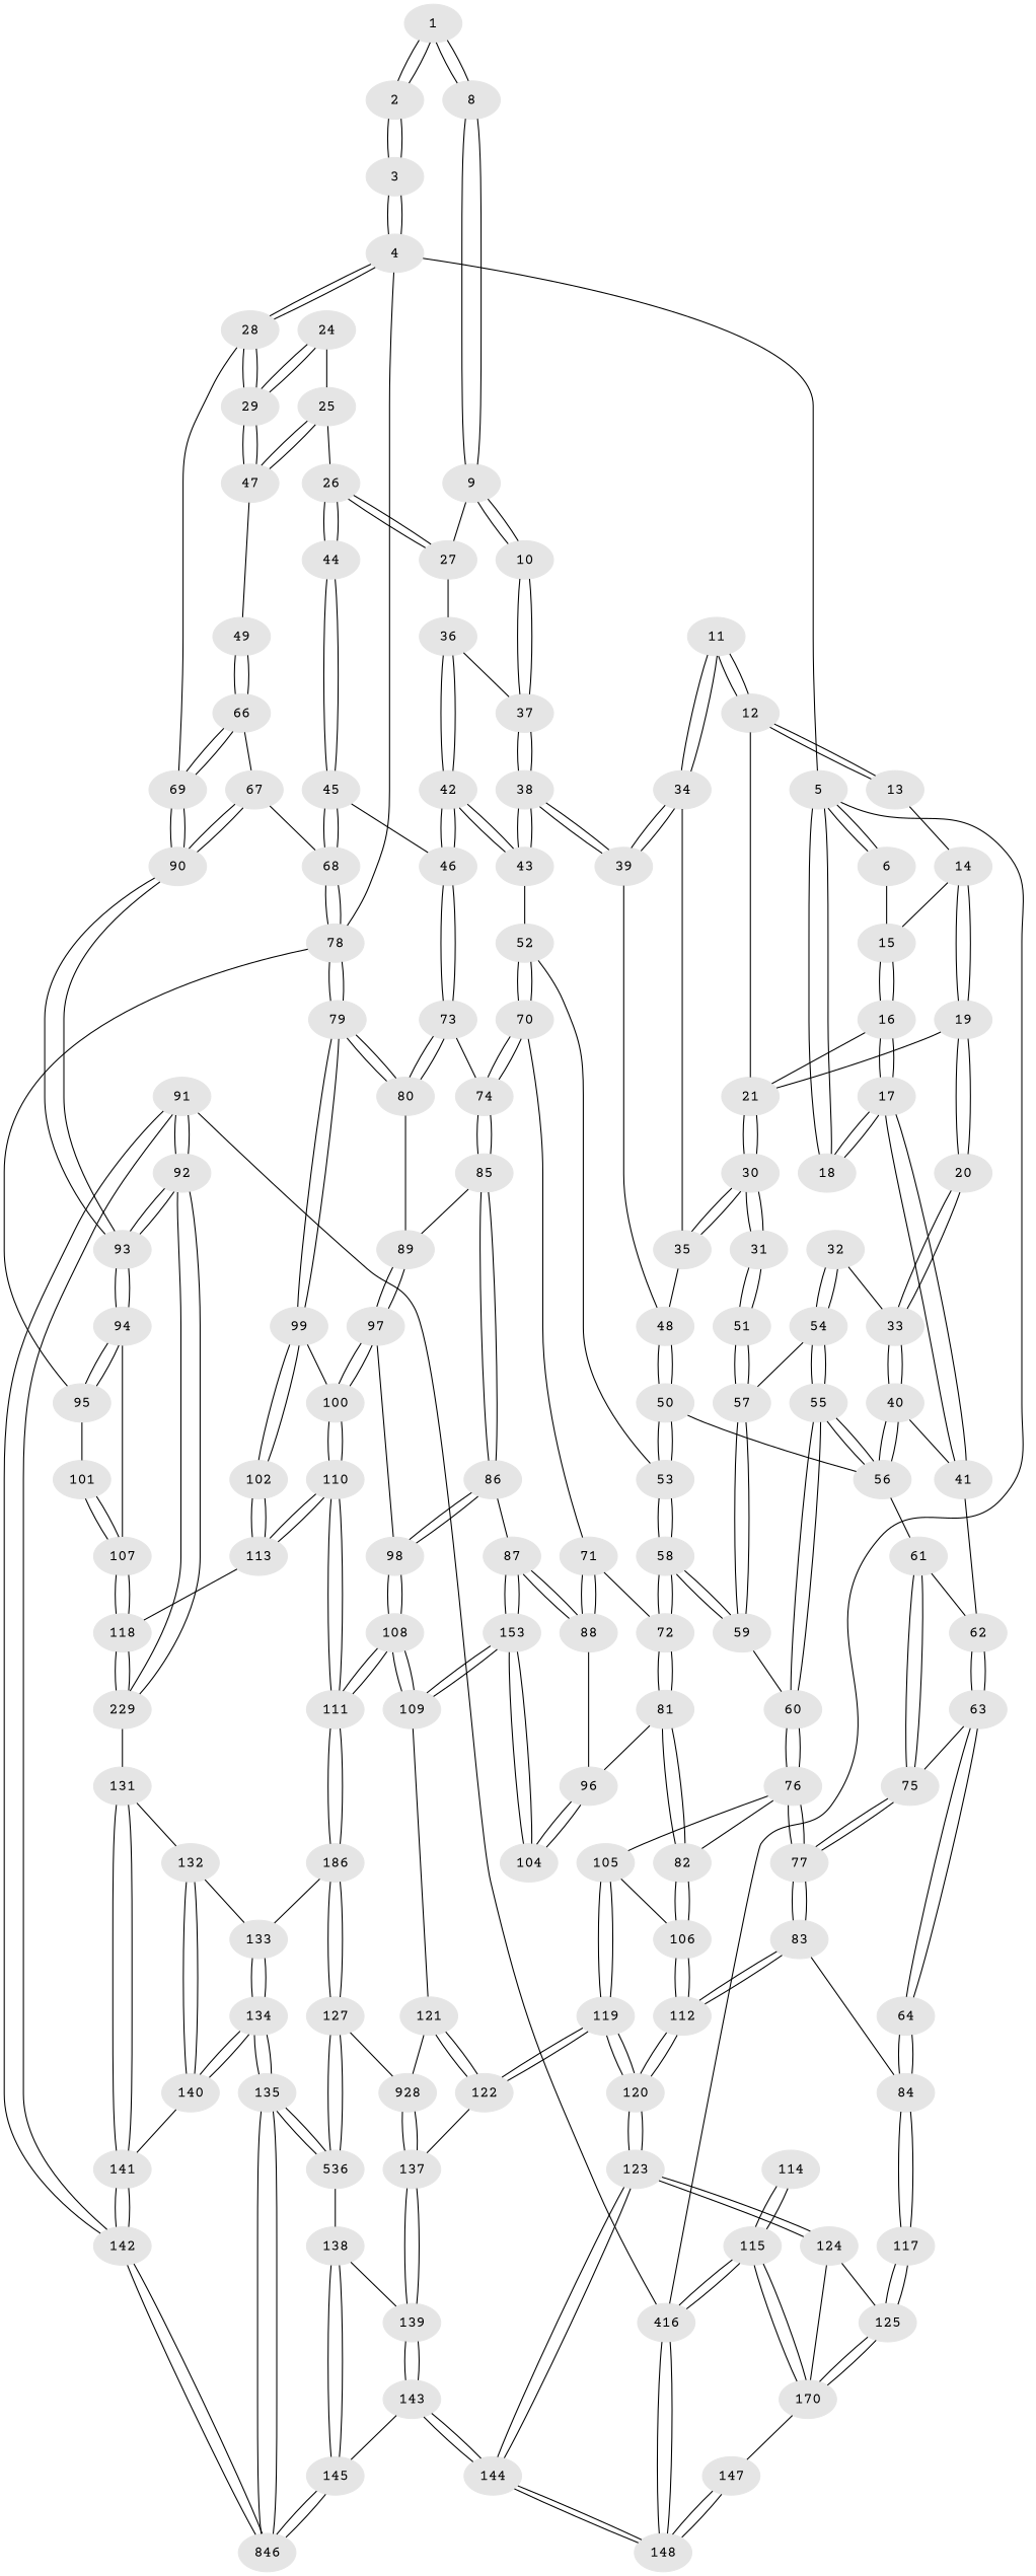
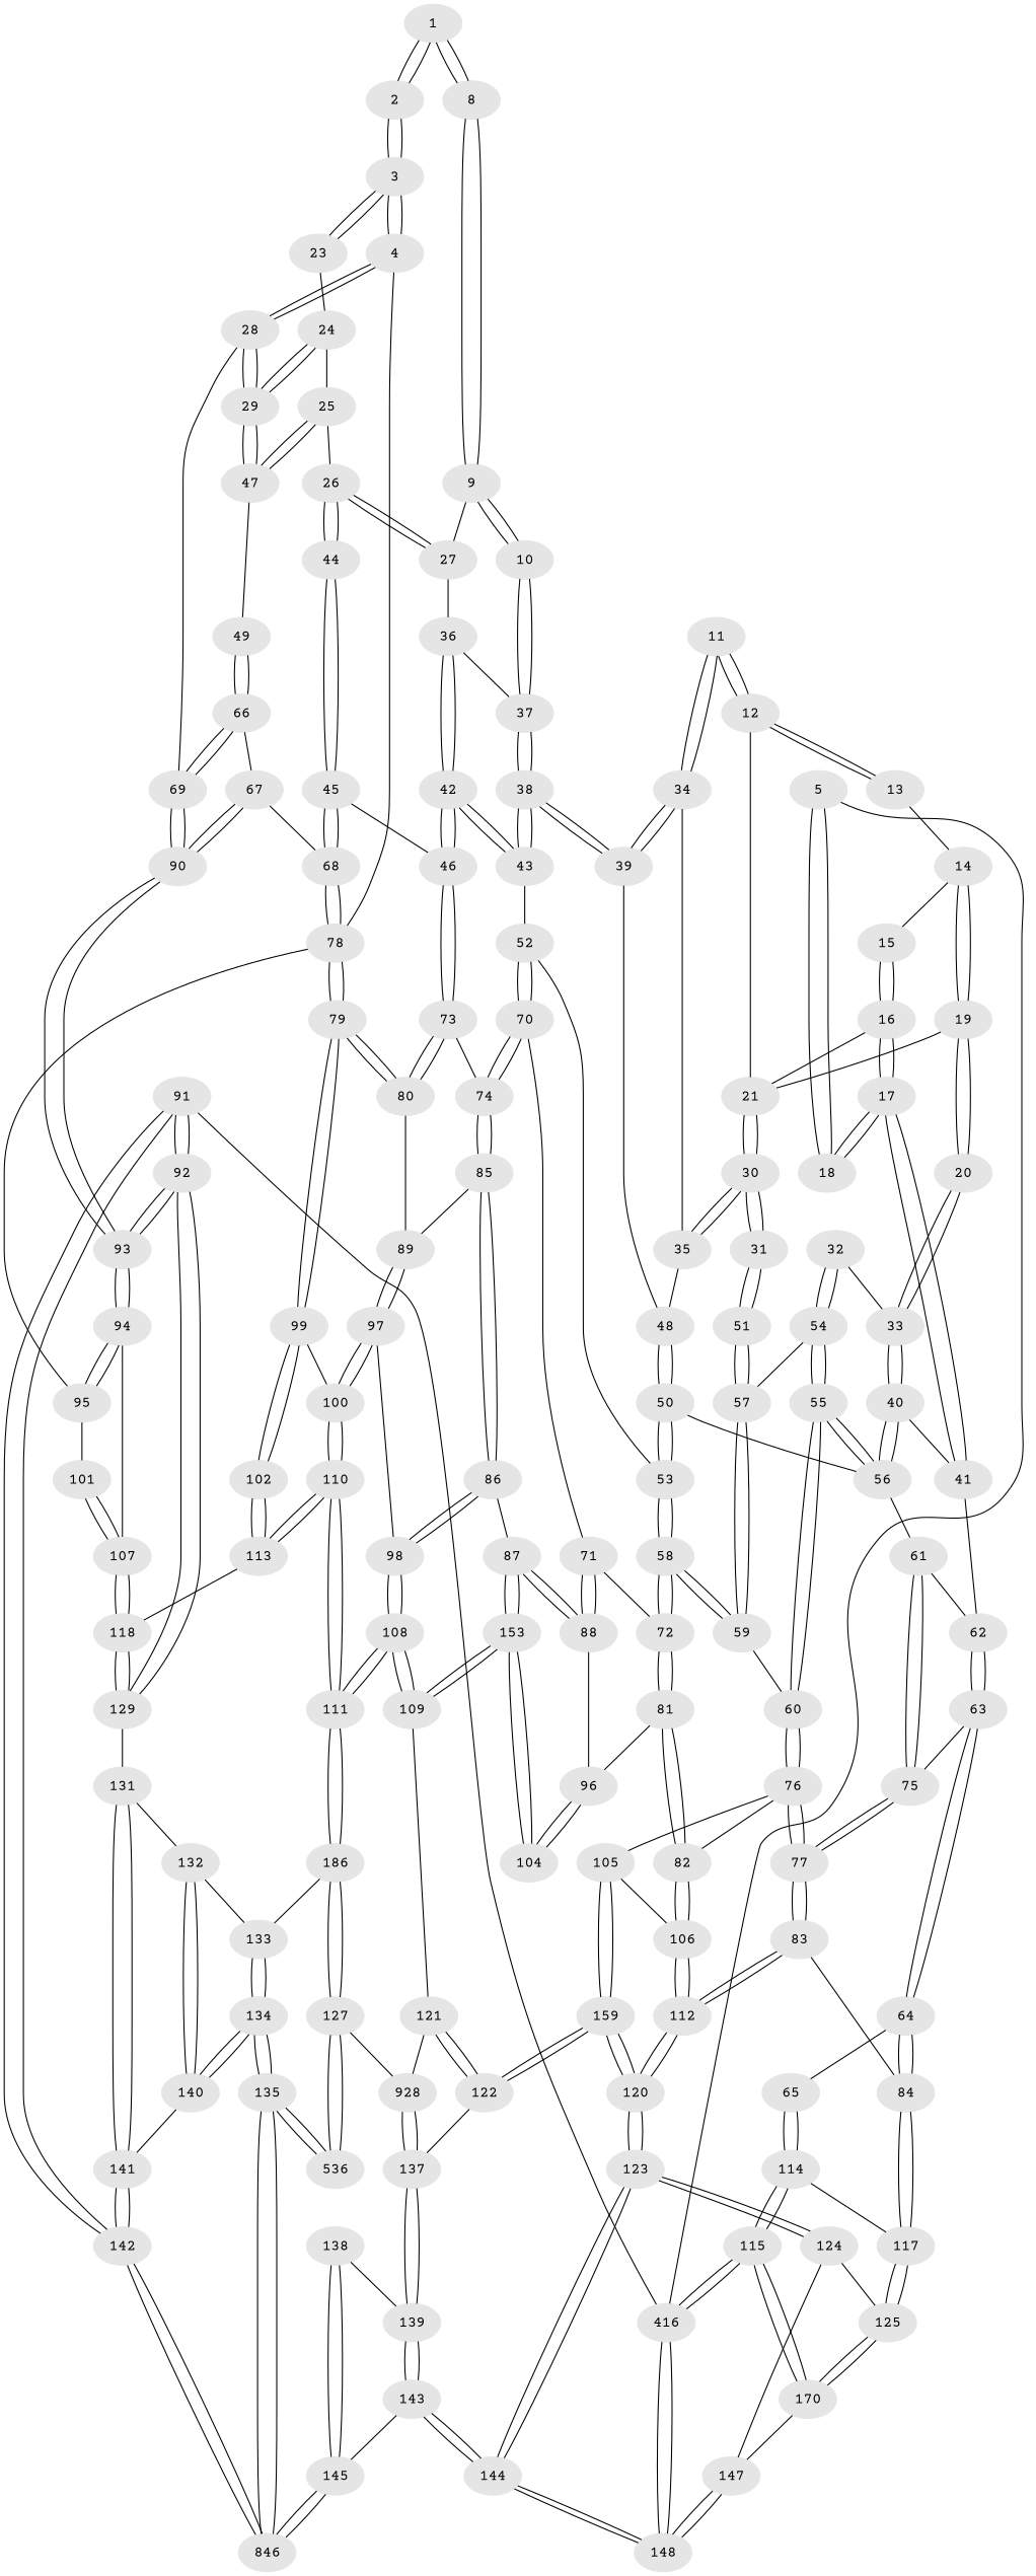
  graph {
    fontname="Courier Prime"
    node [color=gray90 fontname="Courier Prime" style=filled]
    edge [fontname="Courier Prime"]
    1
    2
    8
    3
    9
    4
+   23
    5
    28
    78
    24
-   6
    18
    n14 [label=416]
    29
    69
    91
    92
    142
    15
    148
    16
    13
    14
    10
    27
    37
    36
    11
    12
    34
    38
    21
    35
    39
    30
    19
    20
    17
    41
    33
    62
+   65
    114
    40
    31
    25
    26
    47
    44
    49
    45
    42
    90
    51
    48
    32
    54
    57
    55
    56
    50
    43
    46
    52
    61
    63
    73
    53
    70
    68
    66
    74
    80
    67
    58
    59
    71
    72
    60
    76
    75
    81
    77
    82
    105
    64
    84
    117
    115
    93
    79
    95
    88
    85
    96
    89
    86
    83
    106
    112
    99
    101
    100
    102
    97
    104
    120
    125
    87
    98
    n112 [label=153]
    108
    109
    94
-   129 [label=229]
+   129
    n117 [label=846]
    131
    107
    118
    110
    111
    113
    121
-   119
+   119 [label=159]
    122
    n127 [label=186]
    n128 [label=928]
    127
    133
    123
    n132 [label=170]
    147
    137
    124
    144
    139
    n138 [label=536]
    134
    138
    132
    141
    140
    135
    145
    143
    1 -- 2
    1 -- 2
    1 -- 8
    1 -- 8
    2 -- 3
    2 -- 3
    8 -- 9
    8 -- 9
    3 -- 4
    3 -- 4
+   3 -- 23
+   3 -- 23
    9 -- 10
    9 -- 10
    9 -- 27
-   4 -- 5
    4 -- 28
    4 -- 28
    4 -- 78
-   5 -- 6
-   5 -- 6
+   23 -- 24
    5 -- 18
    5 -- 18
    5 -- n14
    28 -- 29
    28 -- 29
    28 -- 69
    78 -- 79
    78 -- 79
    78 -- 95
    24 -- 29
    24 -- 29
    24 -- 25
-   6 -- 15
    n14 -- 148
    n14 -- 148
    29 -- 47
    29 -- 47
    69 -- 90
    69 -- 90
    91 -- n14
    91 -- 92
    91 -- 92
    91 -- 142
    91 -- 142
    92 -- 93
    92 -- 93
    92 -- 129
    92 -- 129
    142 -- n117
    142 -- n117
    15 -- 16
    15 -- 16
    16 -- 21
    16 -- 17
    16 -- 17
    13 -- 14
    14 -- 15
    14 -- 19
    14 -- 19
    10 -- 37
    10 -- 37
    27 -- 36
    37 -- 38
    37 -- 38
    36 -- 37
    36 -- 42
    36 -- 42
    11 -- 12
    11 -- 12
    11 -- 34
    11 -- 34
    12 -- 13
    12 -- 13
    12 -- 21
    34 -- 35
    34 -- 39
    34 -- 39
    38 -- 39
    38 -- 39
    38 -- 43
    38 -- 43
    21 -- 30
    21 -- 30
    35 -- 48
    39 -- 48
    30 -- 35
    30 -- 35
    30 -- 31
    30 -- 31
    19 -- 21
    19 -- 20
    19 -- 20
    20 -- 33
    20 -- 33
    17 -- 18
    17 -- 18
    17 -- 41
    17 -- 41
    41 -- 62
    33 -- 40
    33 -- 40
    62 -- 63
    62 -- 63
+   65 -- 114
+   65 -- 114
+   114 -- 117
    114 -- 115
    114 -- 115
    40 -- 41
    40 -- 56
    40 -- 56
    31 -- 51
    31 -- 51
    25 -- 26
    25 -- 47
    25 -- 47
    26 -- 27
    26 -- 27
    26 -- 44
    26 -- 44
    47 -- 49
    44 -- 45
    44 -- 45
    49 -- 66
    49 -- 66
    45 -- 46
    45 -- 68
    45 -- 68
    42 -- 43
    42 -- 43
    42 -- 46
    42 -- 46
    90 -- 93
    90 -- 93
    51 -- 57
    51 -- 57
    48 -- 50
    48 -- 50
    32 -- 33
    32 -- 54
    32 -- 54
    54 -- 57
    54 -- 55
    54 -- 55
    57 -- 59
    57 -- 59
    55 -- 56
    55 -- 56
    55 -- 60
    55 -- 60
    56 -- 61
    50 -- 56
    50 -- 53
    50 -- 53
    43 -- 52
    46 -- 73
    46 -- 73
    52 -- 53
    52 -- 70
    52 -- 70
    61 -- 62
    61 -- 75
    61 -- 75
    63 -- 75
    63 -- 64
    63 -- 64
    73 -- 74
    73 -- 80
    73 -- 80
    53 -- 58
    53 -- 58
    70 -- 74
    70 -- 74
    70 -- 71
    68 -- 78
    68 -- 78
    66 -- 69
    66 -- 69
    66 -- 67
    74 -- 85
    74 -- 85
    80 -- 89
    67 -- 90
    67 -- 90
    67 -- 68
    58 -- 59
    58 -- 59
    58 -- 72
    58 -- 72
    59 -- 60
    71 -- 72
    71 -- 88
    71 -- 88
    72 -- 81
    72 -- 81
    60 -- 76
    60 -- 76
    76 -- 77
    76 -- 77
    76 -- 82
    76 -- 105
    75 -- 77
    75 -- 77
    81 -- 82
    81 -- 82
    81 -- 96
    77 -- 83
    77 -- 83
    82 -- 106
    82 -- 106
    105 -- 106
    105 -- 119
    105 -- 119
+   64 -- 65
    64 -- 84
    64 -- 84
    84 -- 117
    84 -- 117
    117 -- 125
    117 -- 125
    115 -- n14
    115 -- n14
    115 -- n132
    115 -- n132
    93 -- 94
    93 -- 94
    79 -- 80
    79 -- 80
    79 -- 99
    79 -- 99
    95 -- 101
    88 -- 96
    85 -- 89
    85 -- 86
    85 -- 86
    96 -- 104
    96 -- 104
    89 -- 97
    89 -- 97
    86 -- 87
    86 -- 98
    86 -- 98
    83 -- 84
    83 -- 112
    83 -- 112
    106 -- 112
    106 -- 112
    112 -- 120
    112 -- 120
    99 -- 100
    99 -- 102
    99 -- 102
    101 -- 107
    101 -- 107
    100 -- 110
    100 -- 110
    102 -- 113
    102 -- 113
    97 -- 100
    97 -- 100
    97 -- 98
    120 -- 123
    120 -- 123
    125 -- n132
    125 -- n132
    87 -- 88
    87 -- 88
    87 -- n112
    87 -- n112
    98 -- 108
    98 -- 108
    n112 -- 104
    n112 -- 104
    n112 -- 109
    n112 -- 109
    108 -- 109
    108 -- 109
    108 -- 111
    108 -- 111
    109 -- 121
    94 -- 95
    94 -- 95
    94 -- 107
    129 -- 131
    131 -- 132
    131 -- 141
    131 -- 141
    107 -- 118
    107 -- 118
    118 -- 129
    118 -- 129
    110 -- 111
    110 -- 111
    110 -- 113
    110 -- 113
    111 -- n127
    111 -- n127
    113 -- 118
    121 -- 122
    121 -- 122
    121 -- n128
    119 -- 120
    119 -- 120
    119 -- 122
    119 -- 122
    122 -- 137
    n127 -- 127
    n127 -- 127
    n127 -- 133
    n128 -- 137
    n128 -- 137
    127 -- n128
    127 -- n138
    127 -- n138
    133 -- 134
    133 -- 134
    123 -- 124
    123 -- 124
    123 -- 144
    123 -- 144
    n132 -- 147
    147 -- 148
    147 -- 148
    137 -- 139
    137 -- 139
    124 -- 125
-   124 -- n132
+   124 -- 147
    144 -- 148
    144 -- 148
    139 -- 143
    139 -- 143
-   n138 -- 138
    134 -- 140
    134 -- 140
    134 -- 135
    134 -- 135
    138 -- 139
    138 -- 145
    138 -- 145
    132 -- 133
    132 -- 140
    132 -- 140
    141 -- 142
    141 -- 142
    140 -- 141
    135 -- n117
    135 -- n117
    135 -- n138
    135 -- n138
    145 -- n117
    145 -- n117
    143 -- 144
    143 -- 144
    143 -- 145
  }
